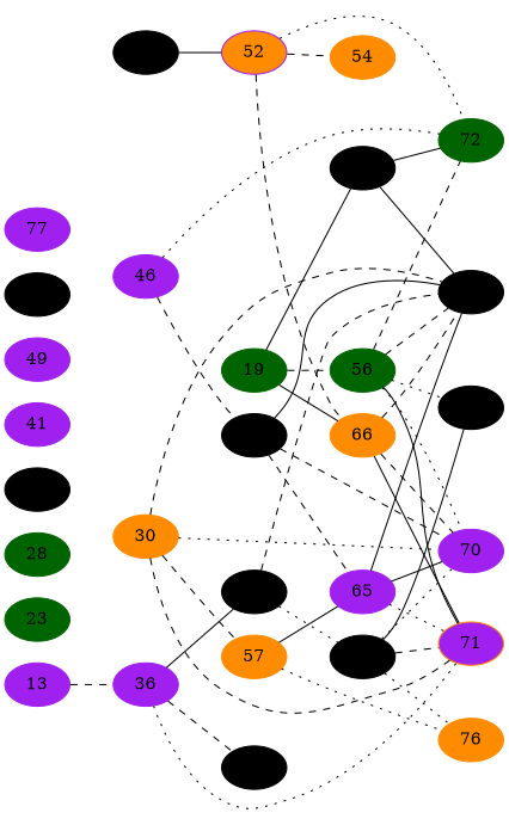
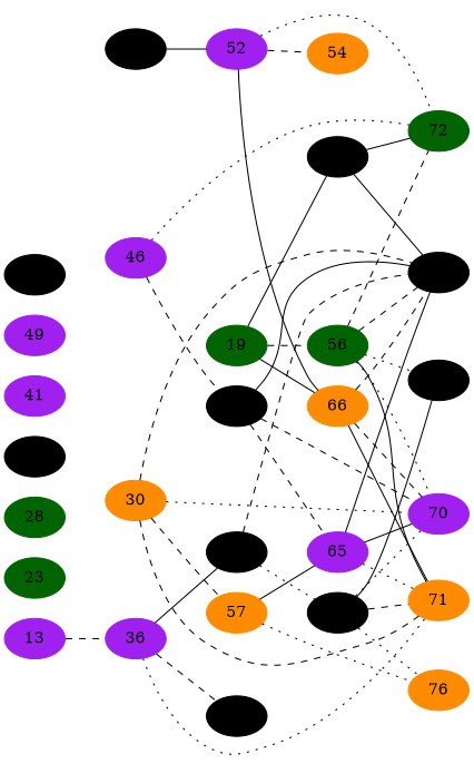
  graph {
    rankdir=LR
    node [color=black style=filled]
    edge [style=dashed]
    36 [color=purple super="+9"]
    51
-   71 [color=darkorange super="+68" fillcolor=purple]
+   71 [color=darkorange super="+68"]
    73
    13 [color=purple]
    19 [color=darkgreen super="+15"]
    56 [color=darkgreen super="+26+44+30"]
    66 [color=darkorange super="+17+35+47"]
    67 [super="+16+40"]
    72 [color=darkgreen super="+6"]
    70 [color=purple super="+37"]
    74 [super="+48+59+60+61+38"]
    75
    23 [color=darkgreen]
    28 [color=darkgreen super="+24"]
    32
    69 [super="+34+64"]
    41 [color=purple]
-   52 [color=purple fillcolor=darkorange]
+   52 [color=purple]
    45
    54 [color=darkorange super="+25"]
    46 [color=purple]
    53
    65 [color=purple super="+63"]
    49 [color=purple super="+2"]
    n26 [color=darkorange label=30 super="+21"]
    57 [color=darkorange super="+55+39"]
    76 [color=darkorange super="+27"]
    62
-   77 [color=purple]
    36 -- 51 [style=solid weight=2]
    36 -- 71 [style=dotted]
    36 -- 73
    51 -- 74
    51 -- 69 [style=dotted weight=2]
    13 -- 36
    19 -- 56 [weight=2]
    19 -- 66 [style=solid weight=2]
    19 -- 67 [style=solid]
    56 -- 71 [style=solid]
    56 -- 72 [weight=2]
    56 -- 70 [style=dotted]
    56 -- 74 [weight=2]
    56 -- 75 [style=dotted]
    66 -- 71 [style=solid weight=2]
    66 -- 70
    66 -- 74
    67 -- 72 [style=solid]
    67 -- 74 [style=solid]
    69 -- 71 [weight=2]
    69 -- 70 [style=dotted weight=3]
    69 -- 75 [style=solid]
    69 -- 76 [style=dotted]
-   52 -- 66
+   52 -- 66 [style=solid]
    52 -- 72 [style=dotted weight=2]
    52 -- 54
    45 -- 52 [style=solid]
    46 -- 72 [style=dotted]
    46 -- 53
    53 -- 70
    53 -- 74 [style=solid weight=2]
    53 -- 65
    65 -- 71 [style=dotted]
    65 -- 70 [style=solid weight=2]
    65 -- 74 [style=solid]
    n26 -- 71
    n26 -- 70 [style=dotted weight=2]
    n26 -- 74 [weight=2]
    n26 -- 57 [weight=2]
    57 -- 65 [style=solid]
    57 -- 76 [style=dotted]
  }
